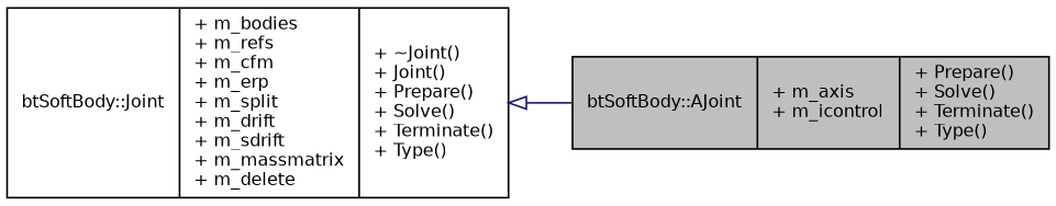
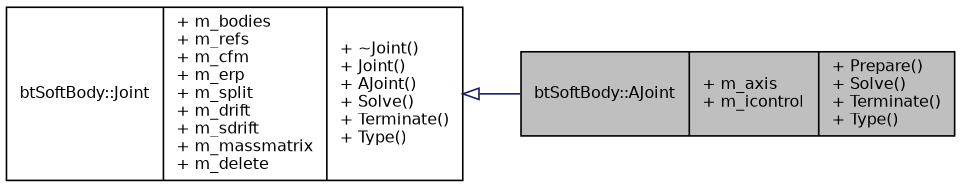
  digraph {
    rankdir=LR
    node [color=black fontname=Helvetica fontsize=10 shape=record style=filled]
    n1 [fillcolor=grey75 fontcolor=black height=0.2 label="{btSoftBody::AJoint\n|+ m_axis\l+ m_icontrol\l|+ Prepare()\l+ Solve()\l+ Terminate()\l+ Type()\l}" width=0.4]
-   n2 [fillcolor=white height=0.2 label="{btSoftBody::Joint\n|+ m_bodies\l+ m_refs\l+ m_cfm\l+ m_erp\l+ m_split\l+ m_drift\l+ m_sdrift\l+ m_massmatrix\l+ m_delete\l|+ ~Joint()\l+ Joint()\l+ Prepare()\l+ Solve()\l+ Terminate()\l+ Type()\l}" width=0.4]
+   n2 [fillcolor=white height=0.2 label="{btSoftBody::Joint\n|+ m_bodies\l+ m_refs\l+ m_cfm\l+ m_erp\l+ m_split\l+ m_drift\l+ m_sdrift\l+ m_massmatrix\l+ m_delete\l|+ ~Joint()\l+ Joint()\l+ AJoint()\l+ Solve()\l+ Terminate()\l+ Type()\l}" width=0.4]
    n2 -> n1 [arrowtail=empty color=midnightblue dir=back fontname=Helvetica fontsize=10 labelfontname=Helvetica labelfontsize=10 style=solid]
  }
